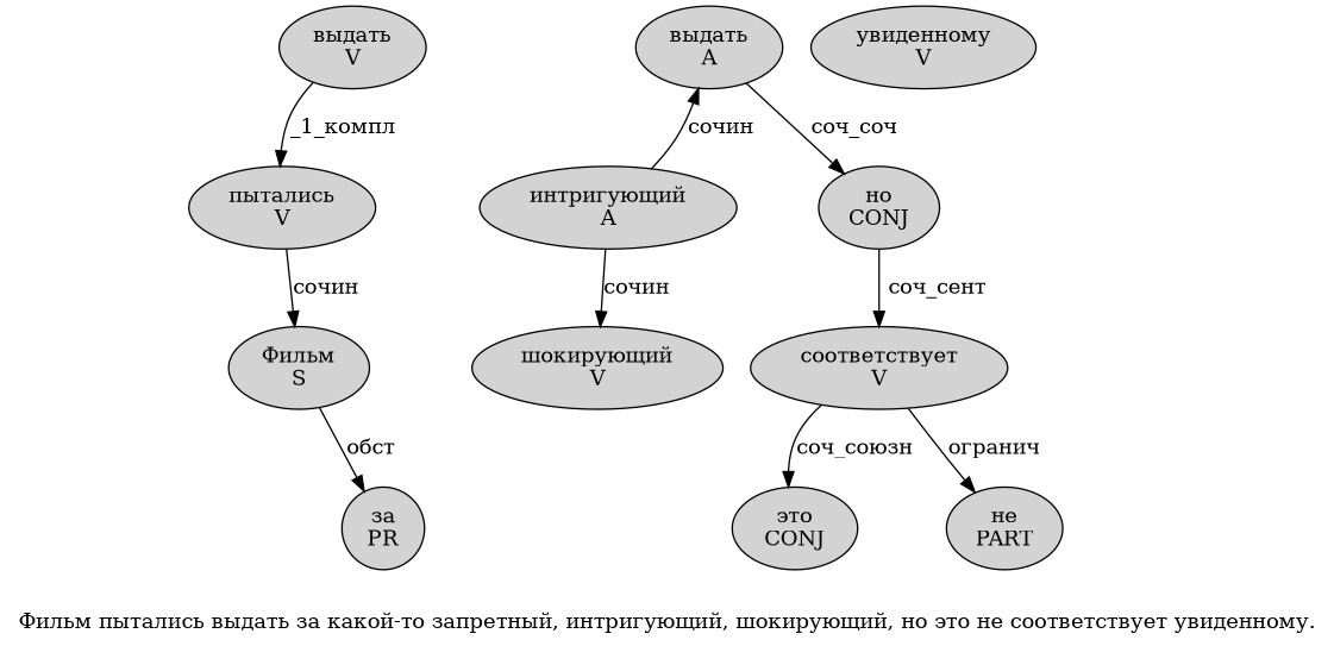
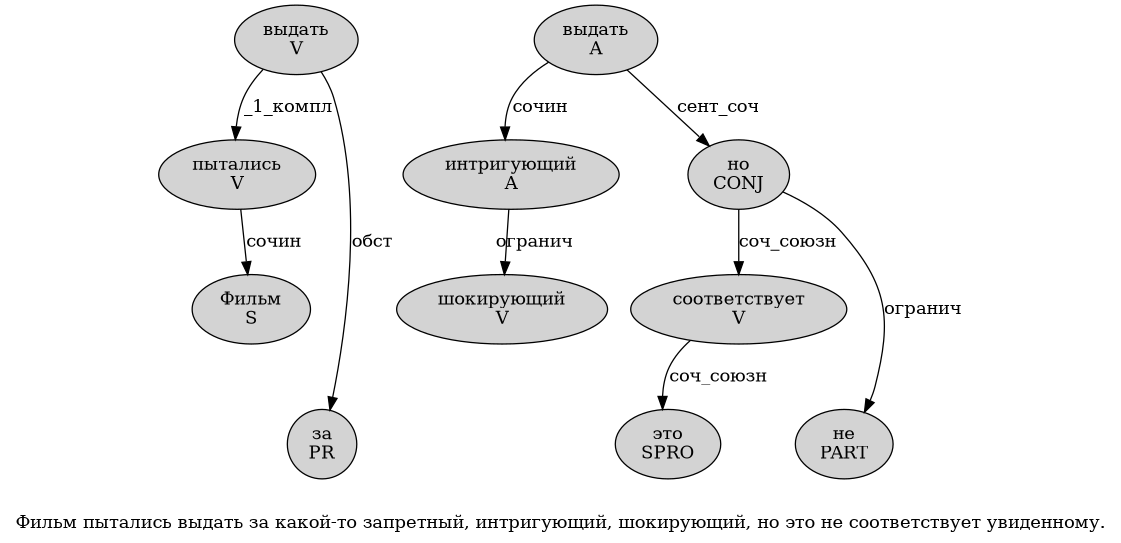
  digraph {
    label="Фильм пытались выдать за какой-то запретный, интригующий, шокирующий, но это не соответствует увиденному."
    node [fillcolor=lightgray penwidth=1 shape=ellipse style=filled]
    n1 [label="Фильм\nS"]
    n2 [label="пытались\nV"]
    n3 [label="выдать\nV"]
    n4 [label="за\nPR"]
    n5 [label="выдать\nA"]
    n6 [label="интригующий\nA"]
    n7 [label="но\nCONJ"]
    n8 [label="шокирующий\nV"]
    n9 [label="соответствует\nV"]
-   n10 [label="это\nCONJ"]
+   n10 [label="это\nSPRO"]
    n11 [label="не\nPART"]
-   n12 [label="увиденному\nV"]
    n2 -> n1 [label="сочин"]
    n3 -> n2 [label="_1_компл"]
-   n1 -> n4 [label="обст"]
-   n6 -> n5 [label="сочин"]
-   n5 -> n7 [label="соч_соч"]
-   n6 -> n8 [label="сочин"]
-   n7 -> n9 [label="соч_сент"]
+   n3 -> n4 [label="обст"]
+   n5 -> n6 [label="сочин"]
+   n5 -> n7 [label="сент_соч"]
+   n6 -> n8 [label="огранич"]
+   n7 -> n9 [label="соч_союзн"]
    n9 -> n10 [label="соч_союзн"]
-   n9 -> n11 [label="огранич"]
+   n7 -> n11 [label="огранич"]
  }
